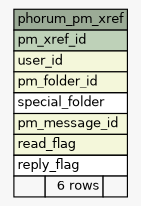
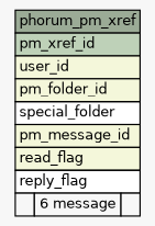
  digraph {
    bgcolor="#f7f7f7"
    fontname=Helvetica
    fontsize=11
    nodesep=0.18
    rankdir=RL
    ranksep=0.46
-   n1 [fontname=Helvetica fontsize=11 label=<     <TABLE BORDER="0" CELLBORDER="1" CELLSPACING="0" BGCOLOR="#ffffff">       <TR><TD COLSPAN="3" BGCOLOR="#9bab96" ALIGN="CENTER">phorum_pm_xref</TD></TR>       <TR><TD PORT="pm_xref_id" COLSPAN="3" BGCOLOR="#bed1b8" ALIGN="LEFT">pm_xref_id</TD></TR>       <TR><TD PORT="user_id" COLSPAN="3" BGCOLOR="#f4f7da" ALIGN="LEFT">user_id</TD></TR>       <TR><TD PORT="pm_folder_id" COLSPAN="3" BGCOLOR="#f4f7da" ALIGN="LEFT">pm_folder_id</TD></TR>       <TR><TD PORT="special_folder" COLSPAN="3" ALIGN="LEFT">special_folder</TD></TR>       <TR><TD PORT="pm_message_id" COLSPAN="3" BGCOLOR="#f4f7da" ALIGN="LEFT">pm_message_id</TD></TR>       <TR><TD PORT="read_flag" COLSPAN="3" BGCOLOR="#f4f7da" ALIGN="LEFT">read_flag</TD></TR>       <TR><TD PORT="reply_flag" COLSPAN="3" ALIGN="LEFT">reply_flag</TD></TR>       <TR><TD ALIGN="LEFT" BGCOLOR="#f7f7f7">  </TD><TD ALIGN="RIGHT" BGCOLOR="#f7f7f7">6 rows</TD><TD ALIGN="RIGHT" BGCOLOR="#f7f7f7">  </TD></TR>     </TABLE>> shape=plaintext]
+   n1 [fontname=Helvetica fontsize=11 label=<     <TABLE BORDER="0" CELLBORDER="1" CELLSPACING="0" BGCOLOR="#ffffff">       <TR><TD COLSPAN="3" BGCOLOR="#9bab96" ALIGN="CENTER">phorum_pm_xref</TD></TR>       <TR><TD PORT="pm_xref_id" COLSPAN="3" BGCOLOR="#bed1b8" ALIGN="LEFT">pm_xref_id</TD></TR>       <TR><TD PORT="user_id" COLSPAN="3" BGCOLOR="#f4f7da" ALIGN="LEFT">user_id</TD></TR>       <TR><TD PORT="pm_folder_id" COLSPAN="3" BGCOLOR="#f4f7da" ALIGN="LEFT">pm_folder_id</TD></TR>       <TR><TD PORT="special_folder" COLSPAN="3" ALIGN="LEFT">special_folder</TD></TR>       <TR><TD PORT="pm_message_id" COLSPAN="3" BGCOLOR="#f4f7da" ALIGN="LEFT">pm_message_id</TD></TR>       <TR><TD PORT="read_flag" COLSPAN="3" BGCOLOR="#f4f7da" ALIGN="LEFT">read_flag</TD></TR>       <TR><TD PORT="reply_flag" COLSPAN="3" ALIGN="LEFT">reply_flag</TD></TR>       <TR><TD ALIGN="LEFT" BGCOLOR="#f7f7f7">  </TD><TD ALIGN="RIGHT" BGCOLOR="#f7f7f7">6 message</TD><TD ALIGN="RIGHT" BGCOLOR="#f7f7f7">  </TD></TR>     </TABLE>> shape=plaintext]
  }
